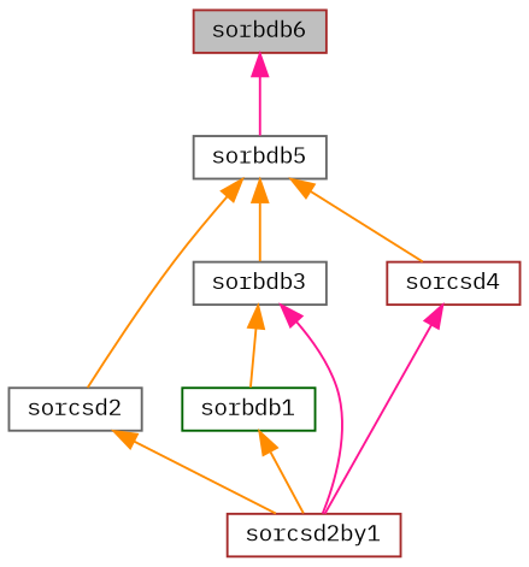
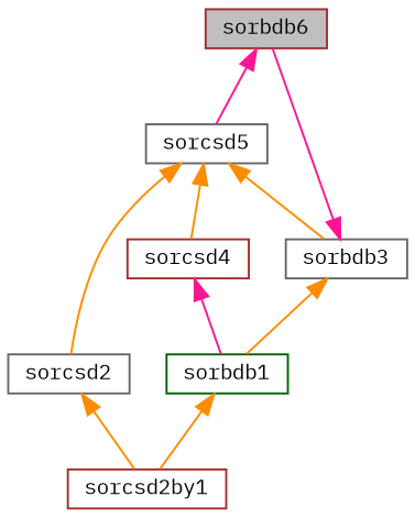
  digraph {
    fontname="IBM Plex Mono"
    rankdir=TB
    node [color=brown fillcolor=white fontname="IBM Plex Mono" fontsize=10 shape=record style=filled]
    edge [color=darkorange dir=back fontname="IBM Plex Mono" fontsize=10 labelfontname=Helvetica labelfontsize=10 style=solid]
    n1 [fillcolor=grey75 fontcolor=black height=0.2 label=sorbdb6 width=0.4]
-   n2 [color=gray40 height=0.2 label=sorbdb5 width=0.4]
+   n2 [color=gray40 height=0.2 label=sorcsd5 width=0.4]
    n3 [color=gray40 height=0.2 label=sorcsd2 width=0.4]
    n4 [color=gray40 height=0.2 label=sorbdb3 width=0.4]
    n5 [height=0.2 label=sorcsd4 width=0.4]
    n6 [color=darkgreen height=0.2 label=sorbdb1 width=0.4]
    n7 [height=0.2 label=sorcsd2by1 width=0.4]
    n1 -> n2 [color=deeppink]
    n2 -> n3
    n2 -> n4
    n2 -> n5
    n3 -> n7
    n4 -> n6
-   n4 -> n7 [color=deeppink]
-   n5 -> n7 [color=deeppink]
+   n4 -> n1 [color=deeppink]
+   n5 -> n6 [color=deeppink]
    n6 -> n7
  }
